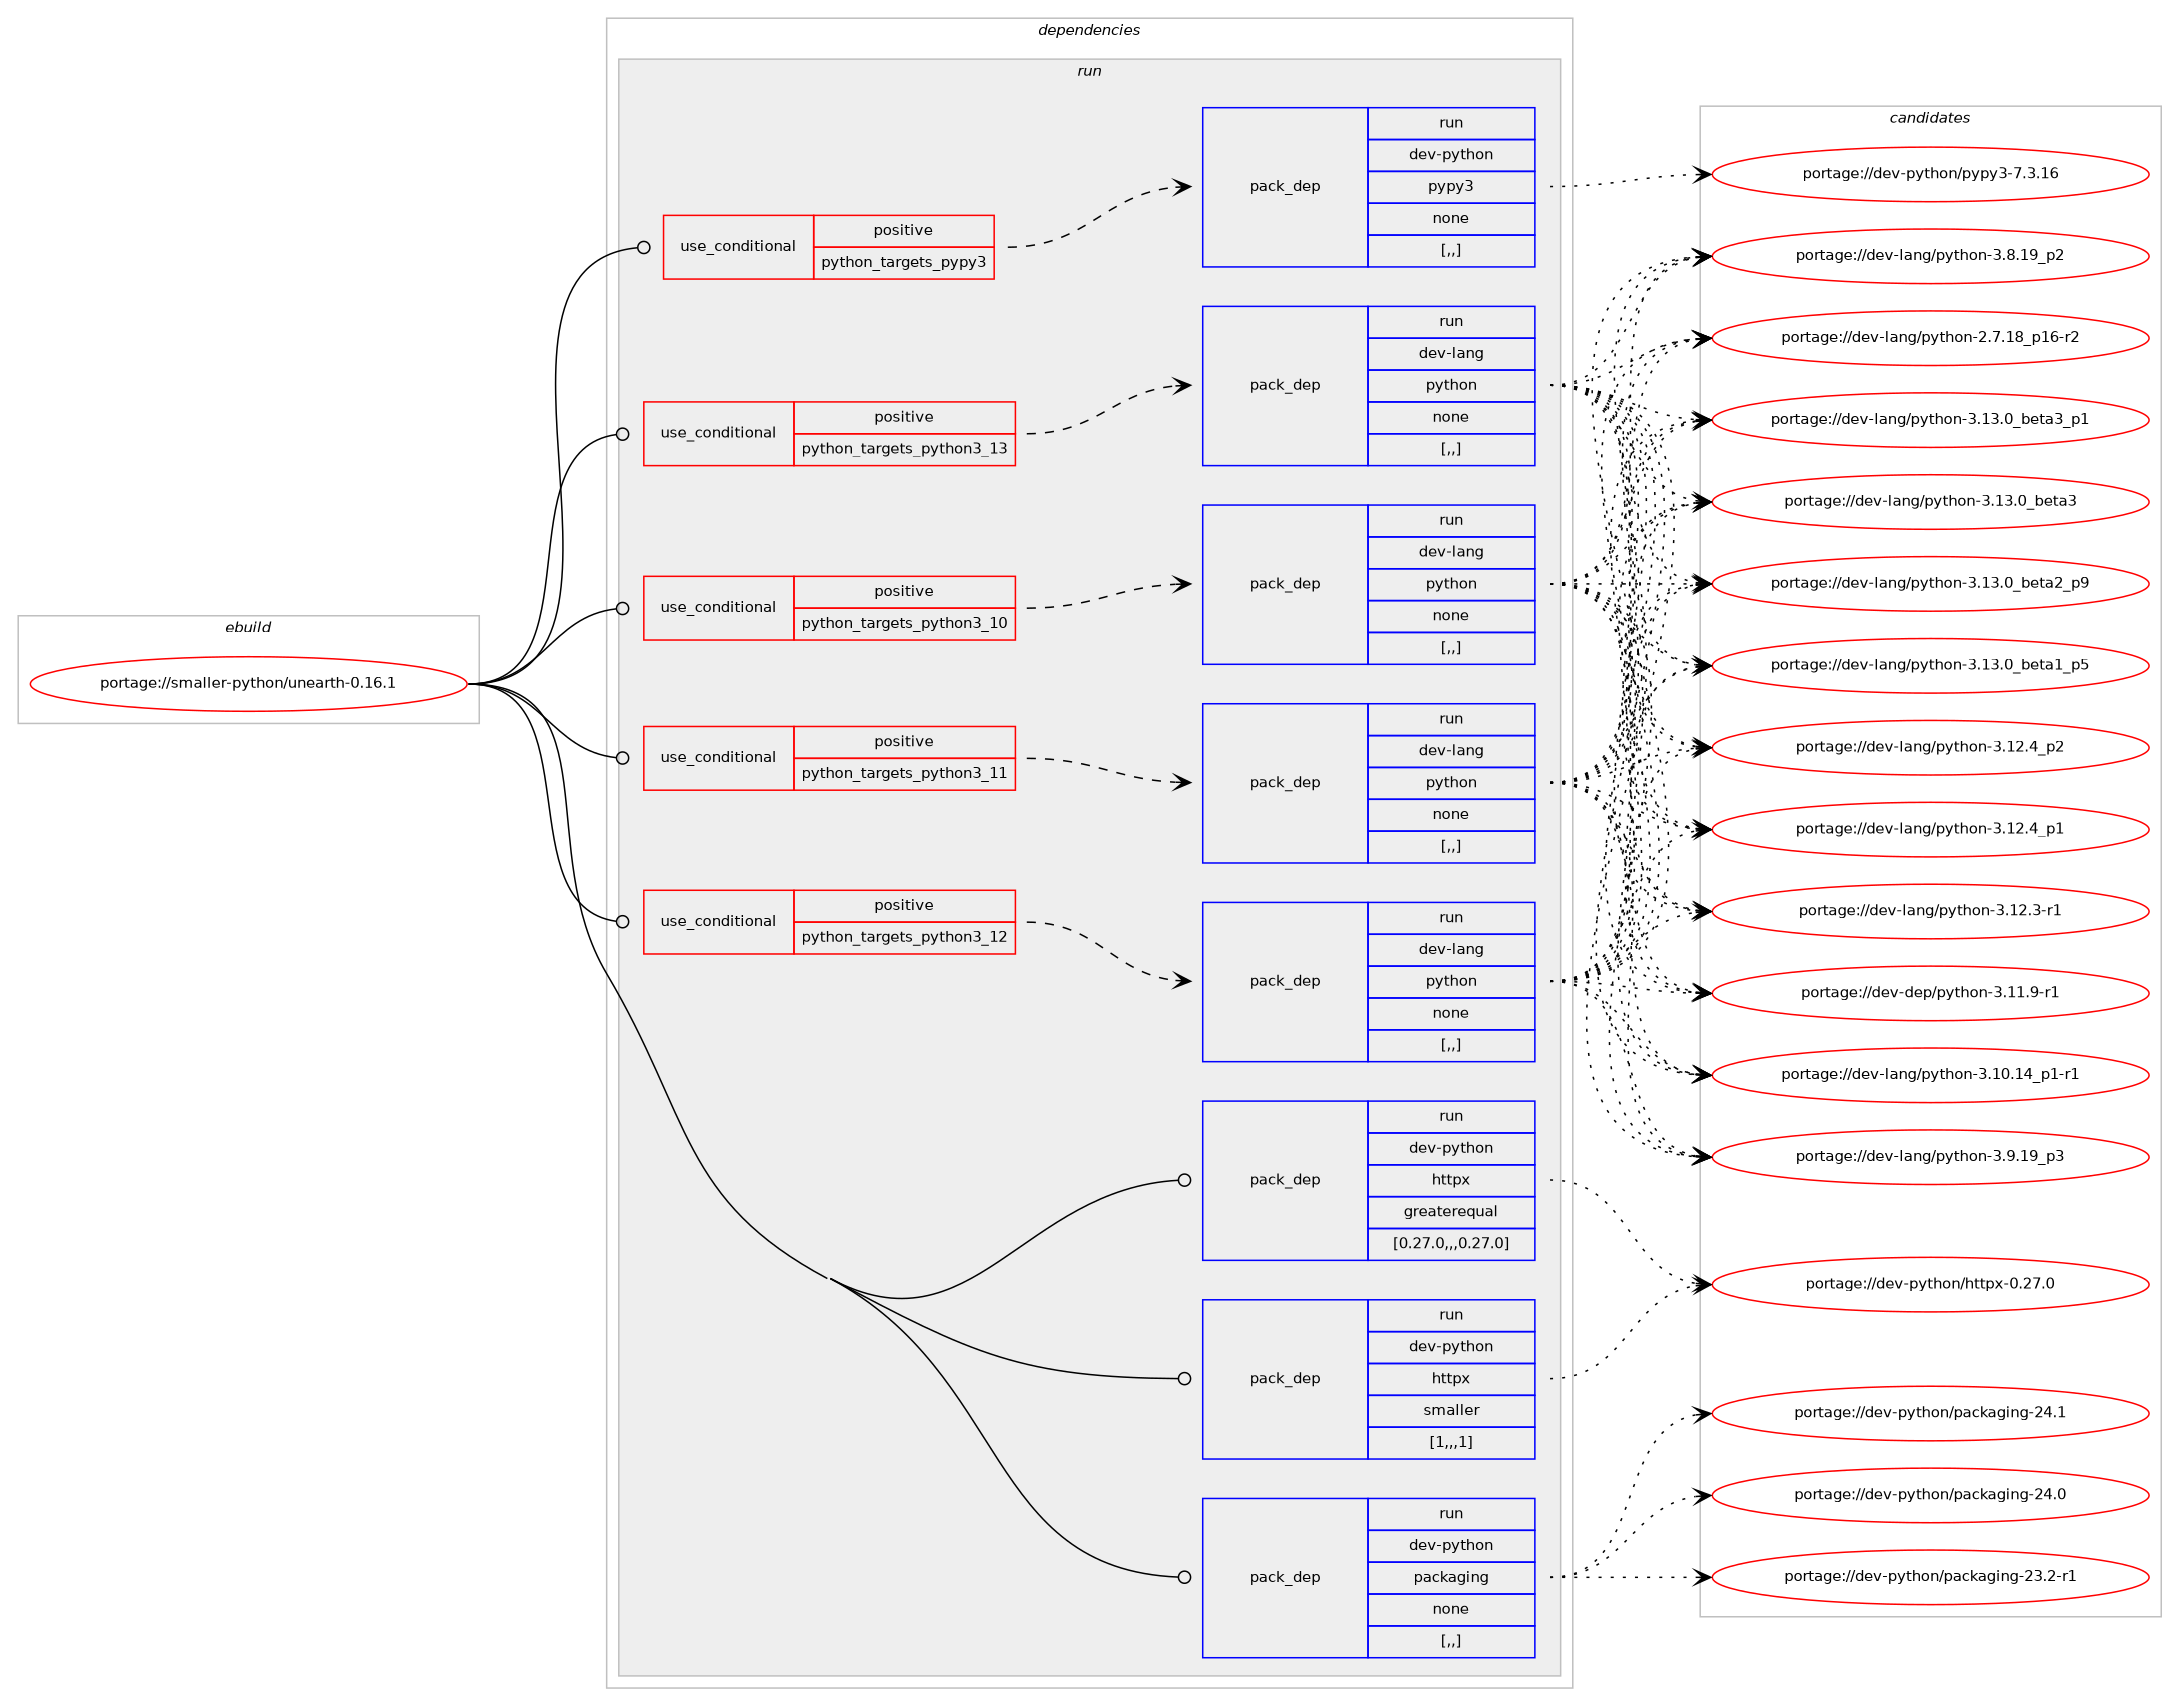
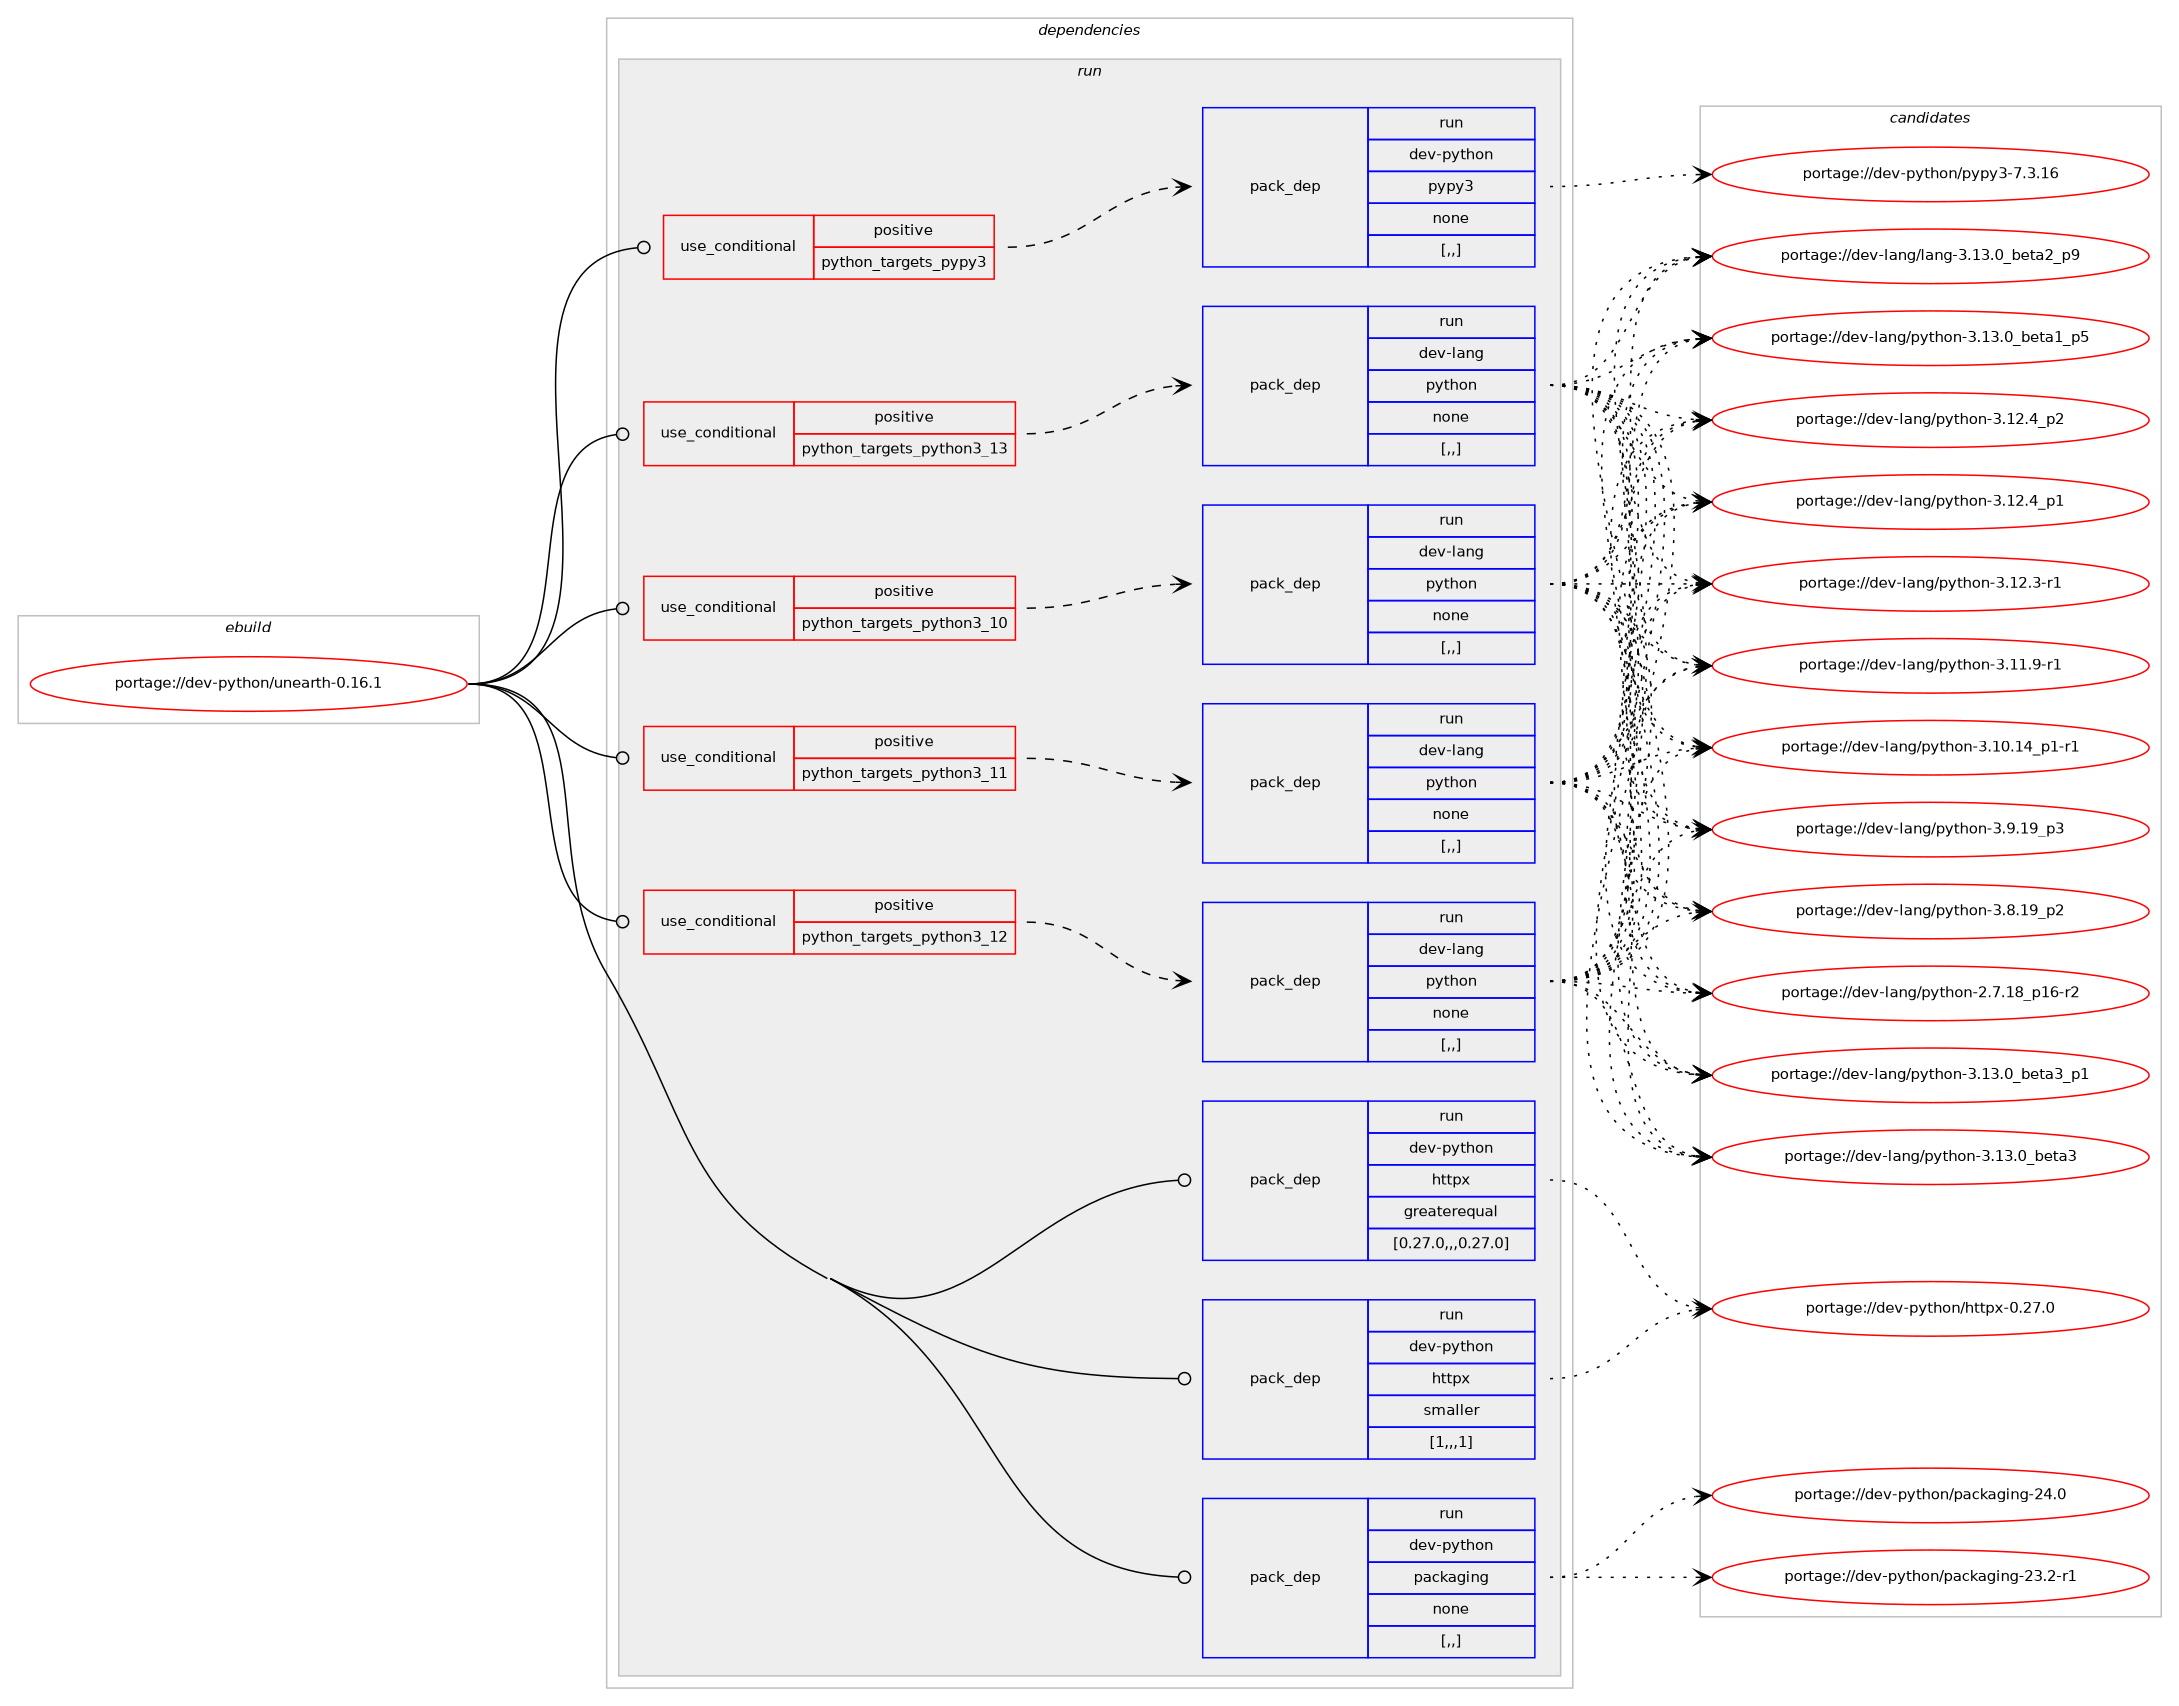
  digraph {
    compound=true
    concentrate=true
    fontname=Helvetica
    fontsize=10
    newrank=true
    rankdir=LR
    ranksep=1.5
    node [color=red fontname=Helvetica fontsize=10]
    edge [arrowhead=vee headport=w style=dotted tailport=e weight=100]
-   n1 [label="portage://smaller-python/unearth-0.16.1" width=4]
+   n1 [label="portage://dev-python/unearth-0.16.1" width=4]
    n2 [color=blue label=<<TABLE BORDER="0" CELLBORDER="1" CELLSPACING="0" CELLPADDING="4" WIDTH="220"><TR><TD ROWSPAN="6" CELLPADDING="30">pack_dep</TD></TR><TR><TD WIDTH="110">run</TD></TR><TR><TD>dev-python</TD></TR><TR><TD>pypy3</TD></TR><TR><TD>none</TD></TR><TR><TD>[,,]</TD></TR></TABLE>> shape=none]
    n3 [label=<<TABLE BORDER="0" CELLBORDER="1" CELLSPACING="0" CELLPADDING="4"><TR><TD ROWSPAN="3" CELLPADDING="10">use_conditional</TD></TR><TR><TD>positive</TD></TR><TR><TD>python_targets_pypy3</TD></TR></TABLE>> shape=none]
    n4 [color=blue label=<<TABLE BORDER="0" CELLBORDER="1" CELLSPACING="0" CELLPADDING="4" WIDTH="220"><TR><TD ROWSPAN="6" CELLPADDING="30">pack_dep</TD></TR><TR><TD WIDTH="110">run</TD></TR><TR><TD>dev-lang</TD></TR><TR><TD>python</TD></TR><TR><TD>none</TD></TR><TR><TD>[,,]</TD></TR></TABLE>> shape=none]
    n5 [label=<<TABLE BORDER="0" CELLBORDER="1" CELLSPACING="0" CELLPADDING="4"><TR><TD ROWSPAN="3" CELLPADDING="10">use_conditional</TD></TR><TR><TD>positive</TD></TR><TR><TD>python_targets_python3_10</TD></TR></TABLE>> shape=none]
    n6 [color=blue label=<<TABLE BORDER="0" CELLBORDER="1" CELLSPACING="0" CELLPADDING="4" WIDTH="220"><TR><TD ROWSPAN="6" CELLPADDING="30">pack_dep</TD></TR><TR><TD WIDTH="110">run</TD></TR><TR><TD>dev-lang</TD></TR><TR><TD>python</TD></TR><TR><TD>none</TD></TR><TR><TD>[,,]</TD></TR></TABLE>> shape=none]
    n7 [label=<<TABLE BORDER="0" CELLBORDER="1" CELLSPACING="0" CELLPADDING="4"><TR><TD ROWSPAN="3" CELLPADDING="10">use_conditional</TD></TR><TR><TD>positive</TD></TR><TR><TD>python_targets_python3_11</TD></TR></TABLE>> shape=none]
    n8 [color=blue label=<<TABLE BORDER="0" CELLBORDER="1" CELLSPACING="0" CELLPADDING="4" WIDTH="220"><TR><TD ROWSPAN="6" CELLPADDING="30">pack_dep</TD></TR><TR><TD WIDTH="110">run</TD></TR><TR><TD>dev-lang</TD></TR><TR><TD>python</TD></TR><TR><TD>none</TD></TR><TR><TD>[,,]</TD></TR></TABLE>> shape=none]
    n9 [label=<<TABLE BORDER="0" CELLBORDER="1" CELLSPACING="0" CELLPADDING="4"><TR><TD ROWSPAN="3" CELLPADDING="10">use_conditional</TD></TR><TR><TD>positive</TD></TR><TR><TD>python_targets_python3_12</TD></TR></TABLE>> shape=none]
    n10 [color=blue label=<<TABLE BORDER="0" CELLBORDER="1" CELLSPACING="0" CELLPADDING="4" WIDTH="220"><TR><TD ROWSPAN="6" CELLPADDING="30">pack_dep</TD></TR><TR><TD WIDTH="110">run</TD></TR><TR><TD>dev-lang</TD></TR><TR><TD>python</TD></TR><TR><TD>none</TD></TR><TR><TD>[,,]</TD></TR></TABLE>> shape=none]
    n11 [label=<<TABLE BORDER="0" CELLBORDER="1" CELLSPACING="0" CELLPADDING="4"><TR><TD ROWSPAN="3" CELLPADDING="10">use_conditional</TD></TR><TR><TD>positive</TD></TR><TR><TD>python_targets_python3_13</TD></TR></TABLE>> shape=none]
    n12 [color=blue label=<<TABLE BORDER="0" CELLBORDER="1" CELLSPACING="0" CELLPADDING="4" WIDTH="220"><TR><TD ROWSPAN="6" CELLPADDING="30">pack_dep</TD></TR><TR><TD WIDTH="110">run</TD></TR><TR><TD>dev-python</TD></TR><TR><TD>httpx</TD></TR><TR><TD>greaterequal</TD></TR><TR><TD>[0.27.0,,,0.27.0]</TD></TR></TABLE>> shape=none]
    n13 [color=blue label=<<TABLE BORDER="0" CELLBORDER="1" CELLSPACING="0" CELLPADDING="4" WIDTH="220"><TR><TD ROWSPAN="6" CELLPADDING="30">pack_dep</TD></TR><TR><TD WIDTH="110">run</TD></TR><TR><TD>dev-python</TD></TR><TR><TD>httpx</TD></TR><TR><TD>smaller</TD></TR><TR><TD>[1,,,1]</TD></TR></TABLE>> shape=none]
    n14 [color=blue label=<<TABLE BORDER="0" CELLBORDER="1" CELLSPACING="0" CELLPADDING="4" WIDTH="220"><TR><TD ROWSPAN="6" CELLPADDING="30">pack_dep</TD></TR><TR><TD WIDTH="110">run</TD></TR><TR><TD>dev-python</TD></TR><TR><TD>packaging</TD></TR><TR><TD>none</TD></TR><TR><TD>[,,]</TD></TR></TABLE>> shape=none]
    n15 [label="portage://dev-python/pypy3-7.3.16" width=4]
    n16 [label="portage://dev-lang/python-3.13.0_beta3_p1" width=4]
    n17 [label="portage://dev-lang/python-3.13.0_beta3" width=4]
-   n18 [label="portage://dev-lang/python-3.13.0_beta2_p9" width=4]
+   n18 [label="portage://dev-lang/lang-3.13.0_beta2_p9" width=4]
    n19 [label="portage://dev-lang/python-3.13.0_beta1_p5" width=4]
    n20 [label="portage://dev-lang/python-3.12.4_p2" width=4]
    n21 [label="portage://dev-lang/python-3.12.4_p1" width=4]
    n22 [label="portage://dev-lang/python-3.12.3-r1" width=4]
-   n23 [label="portage://dev-dep/python-3.11.9-r1" width=4]
+   n23 [label="portage://dev-lang/python-3.11.9-r1" width=4]
    n24 [label="portage://dev-lang/python-3.10.14_p1-r1" width=4]
    n25 [label="portage://dev-lang/python-3.9.19_p3" width=4]
    n26 [label="portage://dev-lang/python-3.8.19_p2" width=4]
    n27 [label="portage://dev-lang/python-2.7.18_p16-r2" width=4]
    n28 [label="portage://dev-python/httpx-0.27.0" width=4]
-   n29 [label="portage://dev-python/packaging-24.1" width=4]
    n30 [label="portage://dev-python/packaging-24.0" width=4]
    n31 [label="portage://dev-python/packaging-23.2-r1" width=4]
    subgraph cluster_1 {
      color=gray
      label=<<i>ebuild</i>>
      rank=same
      n1
    }
    subgraph cluster_2 {
      color=gray
      label=<<i>dependencies</i>>
      subgraph cluster_3 {
        color=gray
        fillcolor="#eeeeee"
        label=<<i>compile</i>>
        style=filled
      }
      subgraph cluster_4 {
        color=gray
        fillcolor="#eeeeee"
        label=<<i>compile and run</i>>
        style=filled
      }
      subgraph cluster_5 {
        color=gray
        fillcolor="#eeeeee"
        label=<<i>run</i>>
        style=filled
        subgraph sub_6 {
          color=gray
          fillcolor="#eeeeee"
          label=<<i>run</i>>
          style=filled
          n3
          subgraph sub_7 {
            color=gray
            fillcolor="#eeeeee"
            label=<<i>run</i>>
            style=filled
            n2
          }
        }
        subgraph sub_8 {
          color=gray
          fillcolor="#eeeeee"
          label=<<i>run</i>>
          style=filled
          n5
          subgraph sub_9 {
            color=gray
            fillcolor="#eeeeee"
            label=<<i>run</i>>
            style=filled
            n4
          }
        }
        subgraph sub_10 {
          color=gray
          fillcolor="#eeeeee"
          label=<<i>run</i>>
          style=filled
          n7
          subgraph sub_11 {
            color=gray
            fillcolor="#eeeeee"
            label=<<i>run</i>>
            style=filled
            n6
          }
        }
        subgraph sub_12 {
          color=gray
          fillcolor="#eeeeee"
          label=<<i>run</i>>
          style=filled
          n9
          subgraph sub_13 {
            color=gray
            fillcolor="#eeeeee"
            label=<<i>run</i>>
            style=filled
            n8
          }
        }
        subgraph sub_14 {
          color=gray
          fillcolor="#eeeeee"
          label=<<i>run</i>>
          style=filled
          n11
          subgraph sub_15 {
            color=gray
            fillcolor="#eeeeee"
            label=<<i>run</i>>
            style=filled
            n10
          }
        }
        subgraph sub_16 {
          color=gray
          fillcolor="#eeeeee"
          label=<<i>run</i>>
          style=filled
          n12
        }
        subgraph sub_17 {
          color=gray
          fillcolor="#eeeeee"
          label=<<i>run</i>>
          style=filled
          n13
        }
        subgraph sub_18 {
          color=gray
          fillcolor="#eeeeee"
          label=<<i>run</i>>
          style=filled
          n14
        }
      }
    }
    subgraph cluster_19 {
      color=gray
      label=<<i>candidates</i>>
      rank=same
      subgraph sub_20 {
        color=black
        label=<<i>candidates</i>>
        nodesep=1
        rank=same
        n15
      }
      subgraph sub_21 {
        color=black
        label=<<i>candidates</i>>
        nodesep=1
        rank=same
        n16
        n17
        n18
        n19
        n20
        n21
        n22
        n23
        n24
        n25
        n26
        n27
      }
      subgraph sub_22 {
        color=black
        label=<<i>candidates</i>>
        nodesep=1
        rank=same
        n16
        n17
        n18
        n19
        n20
        n21
        n22
        n23
        n24
        n25
        n26
        n27
      }
      subgraph sub_23 {
        color=black
        label=<<i>candidates</i>>
        nodesep=1
        rank=same
        n16
        n17
        n18
        n19
        n20
        n21
        n22
        n23
        n24
        n25
        n26
        n27
      }
      subgraph sub_24 {
        color=black
        label=<<i>candidates</i>>
        nodesep=1
        rank=same
        n16
        n17
        n18
        n19
        n20
        n21
        n22
        n23
        n24
        n25
        n26
        n27
      }
      subgraph sub_25 {
        color=black
        label=<<i>candidates</i>>
        nodesep=1
        rank=same
        n28
      }
      subgraph sub_26 {
        color=black
        label=<<i>candidates</i>>
        nodesep=1
        rank=same
        n28
      }
      subgraph sub_27 {
        color=black
        label=<<i>candidates</i>>
        nodesep=1
        rank=same
-       n29
        n30
        n31
      }
    }
    n1 -> n3 [arrowhead=odot style=solid weight=20]
    n1 -> n5 [arrowhead=odot style=solid weight=20]
    n1 -> n7 [arrowhead=odot style=solid weight=20]
    n1 -> n9 [arrowhead=odot style=solid weight=20]
    n1 -> n11 [arrowhead=odot style=solid weight=20]
    n1 -> n12 [arrowhead=odot style=solid weight=20]
    n1 -> n13 [arrowhead=odot style=solid weight=20]
    n1 -> n14 [arrowhead=odot style=solid weight=20]
    n2 -> n15
    n3 -> n2 [style=dashed weight=20]
    n4 -> n16
    n4 -> n17
    n4 -> n18
    n4 -> n19
    n4 -> n20
    n4 -> n21
    n4 -> n22
    n4 -> n23
    n4 -> n24
    n4 -> n25
    n4 -> n26
    n4 -> n27
    n5 -> n4 [style=dashed weight=20]
    n6 -> n16
    n6 -> n17
    n6 -> n18
    n6 -> n19
    n6 -> n20
    n6 -> n21
    n6 -> n22
    n6 -> n23
    n6 -> n24
    n6 -> n25
    n6 -> n26
    n6 -> n27
    n7 -> n6 [style=dashed weight=20]
    n8 -> n16
    n8 -> n17
    n8 -> n18
    n8 -> n19
    n8 -> n20
    n8 -> n21
    n8 -> n22
    n8 -> n23
    n8 -> n24
    n8 -> n25
    n8 -> n26
    n8 -> n27
    n9 -> n8 [style=dashed weight=20]
    n10 -> n16
    n10 -> n17
    n10 -> n18
    n10 -> n19
    n10 -> n20
    n10 -> n21
    n10 -> n22
    n10 -> n23
    n10 -> n24
    n10 -> n25
    n10 -> n26
    n10 -> n27
    n11 -> n10 [style=dashed weight=20]
    n12 -> n28
    n13 -> n28
-   n14 -> n29
    n14 -> n30
    n14 -> n31
  }
